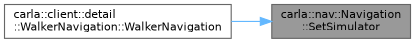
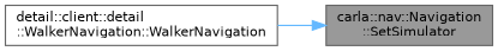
  digraph {
    rankdir=RL
    node [fontname=Helvetica fontsize=10 shape=box style=filled]
    n1 [color=gray40 fillcolor=grey60 fontcolor=black height=0.2 label="carla::nav::Navigation\l::SetSimulator" width=0.4]
-   n2 [color=grey40 fillcolor=white height=0.2 label="carla::client::detail\l::WalkerNavigation::WalkerNavigation" width=0.4]
+   n2 [color=grey40 fillcolor=white height=0.2 label="detail::client::detail\l::WalkerNavigation::WalkerNavigation" width=0.4]
    n1 -> n2 [color=steelblue1 dir=back fontname=Helvetica fontsize=10 labelfontname=Helvetica labelfontsize=10 style=solid]
  }
